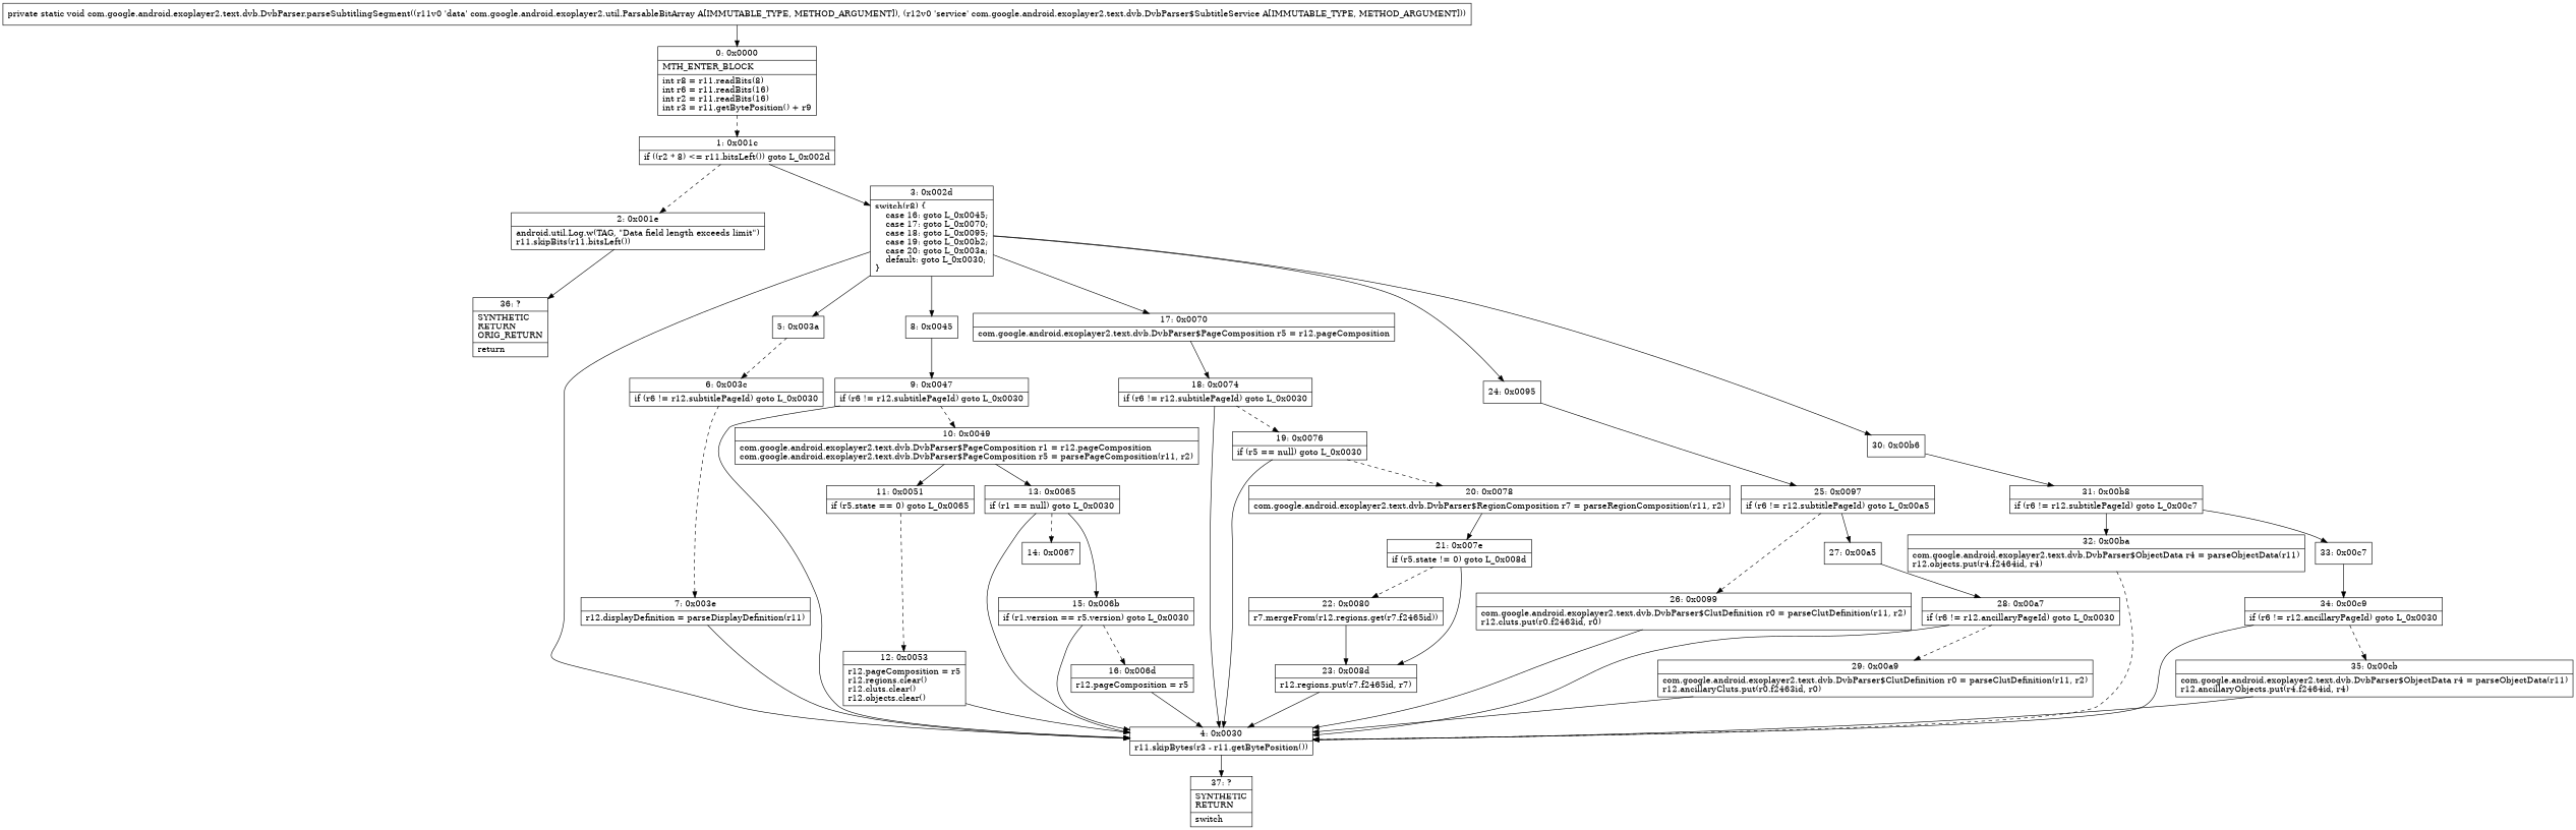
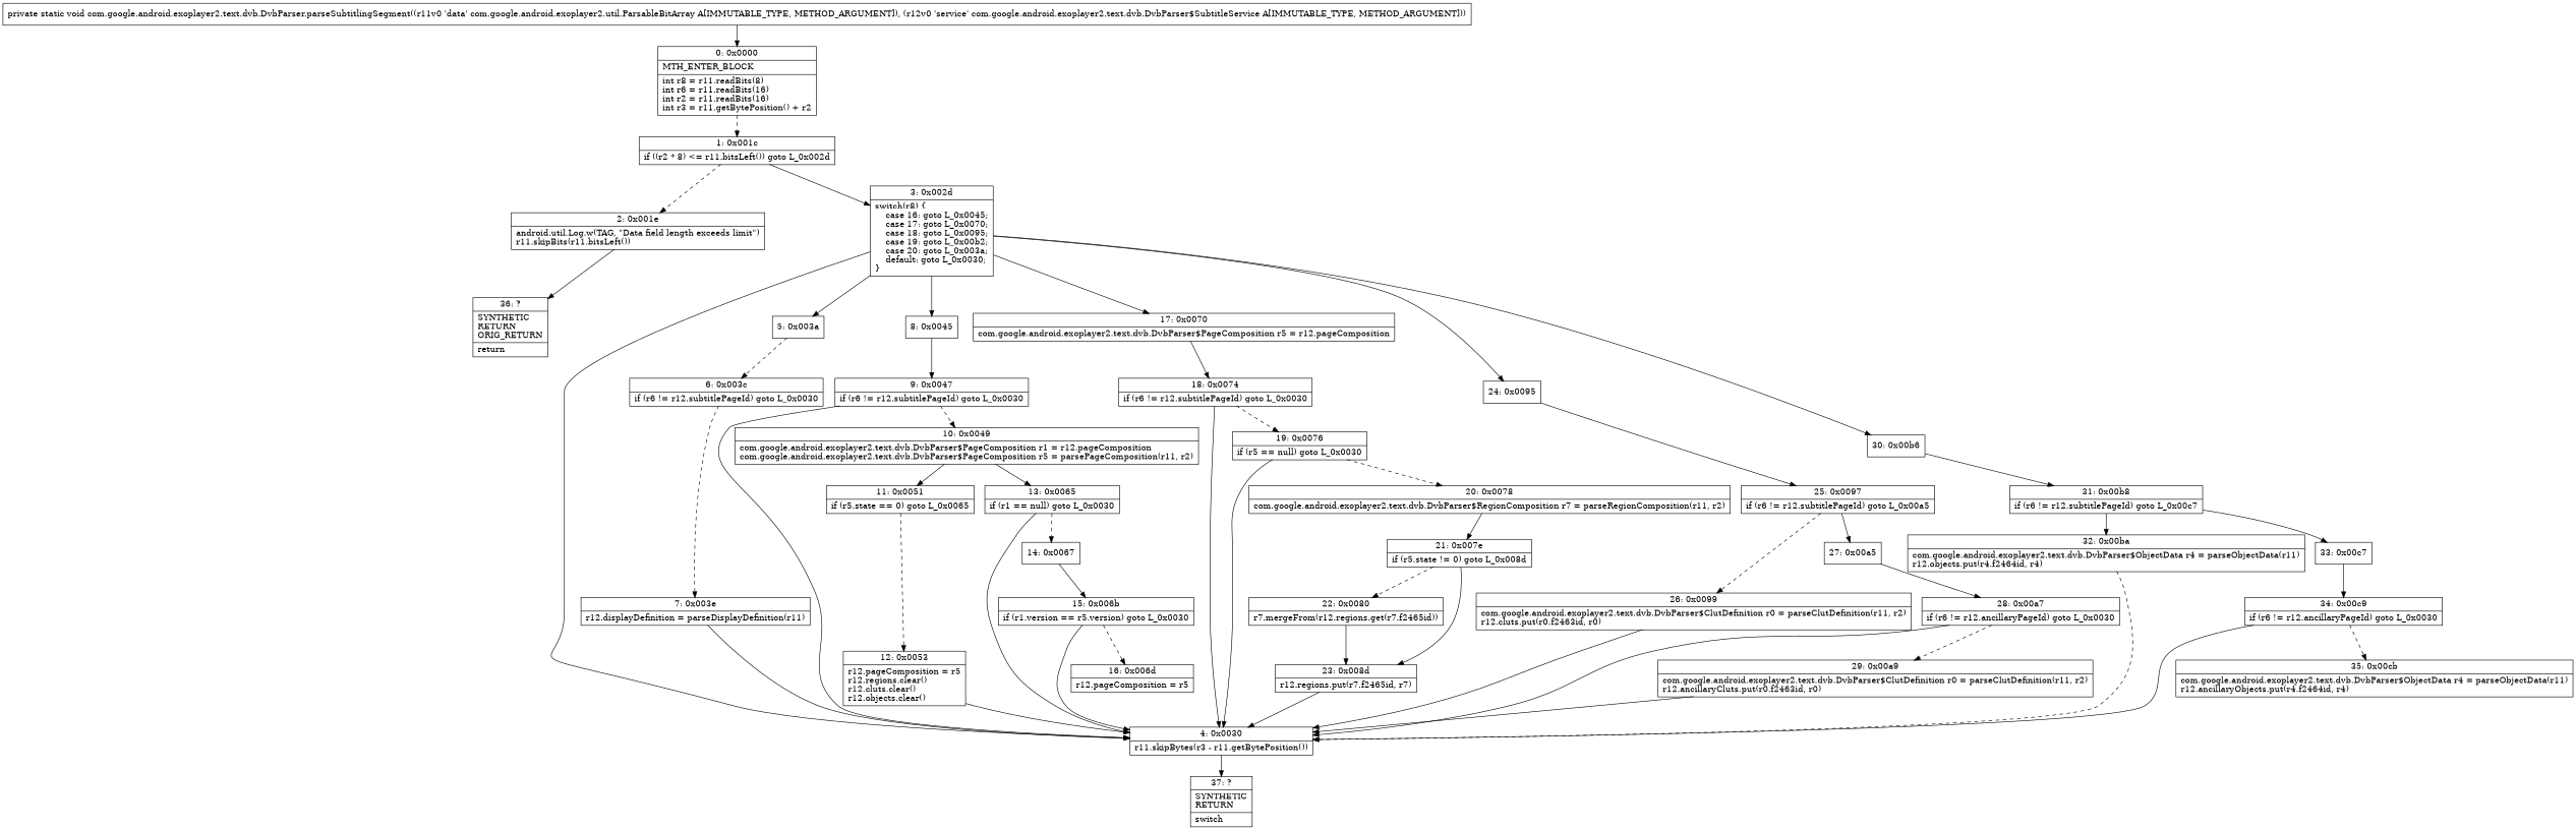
  digraph {
    node [shape=record]
-   n1 [label="{0\:\ 0x0000|MTH_ENTER_BLOCK\l|int r8 = r11.readBits(8)\lint r6 = r11.readBits(16)\lint r2 = r11.readBits(16)\lint r3 = r11.getBytePosition() + r9\l}"]
+   n1 [label="{0\:\ 0x0000|MTH_ENTER_BLOCK\l|int r8 = r11.readBits(8)\lint r6 = r11.readBits(16)\lint r2 = r11.readBits(16)\lint r3 = r11.getBytePosition() + r2\l}"]
    n2 [label="{1\:\ 0x001c|if ((r2 * 8) \<= r11.bitsLeft()) goto L_0x002d\l}"]
    n3 [label="{2\:\ 0x001e|android.util.Log.w(TAG, \"Data field length exceeds limit\")\lr11.skipBits(r11.bitsLeft())\l}"]
    n4 [label="{3\:\ 0x002d|switch(r8) \{\l    case 16: goto L_0x0045;\l    case 17: goto L_0x0070;\l    case 18: goto L_0x0095;\l    case 19: goto L_0x00b2;\l    case 20: goto L_0x003a;\l    default: goto L_0x0030;\l\}\l}"]
    n5 [label="{36\:\ ?|SYNTHETIC\lRETURN\lORIG_RETURN\l|return\l}"]
    n6 [label="{4\:\ 0x0030|r11.skipBytes(r3 \- r11.getBytePosition())\l}"]
    n7 [label="{5\:\ 0x003a}"]
    n8 [label="{8\:\ 0x0045}"]
    n9 [label="{17\:\ 0x0070|com.google.android.exoplayer2.text.dvb.DvbParser$PageComposition r5 = r12.pageComposition\l}"]
    n10 [label="{24\:\ 0x0095}"]
    n11 [label="{30\:\ 0x00b6}"]
    n12 [label="{37\:\ ?|SYNTHETIC\lRETURN\l|switch\l}"]
    n13 [label="{6\:\ 0x003c|if (r6 != r12.subtitlePageId) goto L_0x0030\l}"]
    n14 [label="{9\:\ 0x0047|if (r6 != r12.subtitlePageId) goto L_0x0030\l}"]
    n15 [label="{18\:\ 0x0074|if (r6 != r12.subtitlePageId) goto L_0x0030\l}"]
    n16 [label="{25\:\ 0x0097|if (r6 != r12.subtitlePageId) goto L_0x00a5\l}"]
    n17 [label="{31\:\ 0x00b8|if (r6 != r12.subtitlePageId) goto L_0x00c7\l}"]
    n18 [label="{7\:\ 0x003e|r12.displayDefinition = parseDisplayDefinition(r11)\l}"]
    n19 [label="{10\:\ 0x0049|com.google.android.exoplayer2.text.dvb.DvbParser$PageComposition r1 = r12.pageComposition\lcom.google.android.exoplayer2.text.dvb.DvbParser$PageComposition r5 = parsePageComposition(r11, r2)\l}"]
    n20 [label="{11\:\ 0x0051|if (r5.state == 0) goto L_0x0065\l}"]
    n21 [label="{13\:\ 0x0065|if (r1 == null) goto L_0x0030\l}"]
    n22 [label="{12\:\ 0x0053|r12.pageComposition = r5\lr12.regions.clear()\lr12.cluts.clear()\lr12.objects.clear()\l}"]
    n23 [label="{14\:\ 0x0067}"]
    n24 [label="{15\:\ 0x006b|if (r1.version == r5.version) goto L_0x0030\l}"]
    n25 [label="{16\:\ 0x006d|r12.pageComposition = r5\l}"]
    n26 [label="{19\:\ 0x0076|if (r5 == null) goto L_0x0030\l}"]
    n27 [label="{20\:\ 0x0078|com.google.android.exoplayer2.text.dvb.DvbParser$RegionComposition r7 = parseRegionComposition(r11, r2)\l}"]
    n28 [label="{21\:\ 0x007e|if (r5.state != 0) goto L_0x008d\l}"]
    n29 [label="{22\:\ 0x0080|r7.mergeFrom(r12.regions.get(r7.f2465id))\l}"]
    n30 [label="{23\:\ 0x008d|r12.regions.put(r7.f2465id, r7)\l}"]
    n31 [label="{26\:\ 0x0099|com.google.android.exoplayer2.text.dvb.DvbParser$ClutDefinition r0 = parseClutDefinition(r11, r2)\lr12.cluts.put(r0.f2463id, r0)\l}"]
    n32 [label="{27\:\ 0x00a5}"]
    n33 [label="{28\:\ 0x00a7|if (r6 != r12.ancillaryPageId) goto L_0x0030\l}"]
    n34 [label="{29\:\ 0x00a9|com.google.android.exoplayer2.text.dvb.DvbParser$ClutDefinition r0 = parseClutDefinition(r11, r2)\lr12.ancillaryCluts.put(r0.f2463id, r0)\l}"]
    n35 [label="{32\:\ 0x00ba|com.google.android.exoplayer2.text.dvb.DvbParser$ObjectData r4 = parseObjectData(r11)\lr12.objects.put(r4.f2464id, r4)\l}"]
    n36 [label="{33\:\ 0x00c7}"]
    n37 [label="{34\:\ 0x00c9|if (r6 != r12.ancillaryPageId) goto L_0x0030\l}"]
    n38 [label="{35\:\ 0x00cb|com.google.android.exoplayer2.text.dvb.DvbParser$ObjectData r4 = parseObjectData(r11)\lr12.ancillaryObjects.put(r4.f2464id, r4)\l}"]
    n39 [label="{private static void com.google.android.exoplayer2.text.dvb.DvbParser.parseSubtitlingSegment((r11v0 'data' com.google.android.exoplayer2.util.ParsableBitArray A[IMMUTABLE_TYPE, METHOD_ARGUMENT]), (r12v0 'service' com.google.android.exoplayer2.text.dvb.DvbParser$SubtitleService A[IMMUTABLE_TYPE, METHOD_ARGUMENT])) }"]
    n1 -> n2 [style=dashed]
    n2 -> n3 [style=dashed]
    n2 -> n4
    n3 -> n5
    n4 -> n6
    n4 -> n7
    n4 -> n8
    n4 -> n9
    n4 -> n10
    n4 -> n11
    n6 -> n12
    n7 -> n13 [style=dashed]
    n8 -> n14
    n9 -> n15
    n10 -> n16
    n11 -> n17
    n13 -> n18 [style=dashed]
    n14 -> n6
    n14 -> n19 [style=dashed]
    n15 -> n6
    n15 -> n26 [style=dashed]
    n16 -> n31 [style=dashed]
    n16 -> n32
    n17 -> n35 [style=solid]
    n17 -> n36
    n18 -> n6
    n19 -> n20
    n19 -> n21
    n20 -> n22 [style=dashed]
    n21 -> n6
    n21 -> n23 [style=dashed]
    n22 -> n6
-   n21 -> n24
+   n23 -> n24
    n24 -> n6
    n24 -> n25 [style=dashed]
-   n25 -> n6
    n26 -> n6
    n26 -> n27 [style=dashed]
    n27 -> n28
    n28 -> n29 [style=dashed]
    n28 -> n30
    n29 -> n30
    n30 -> n6
    n31 -> n6
    n32 -> n33
    n33 -> n6
    n33 -> n34 [style=dashed]
    n34 -> n6
    n35 -> n6 [style=dashed]
    n36 -> n37
    n37 -> n6
    n37 -> n38 [style=dashed]
-   n38 -> n6
    n39 -> n1
  }
